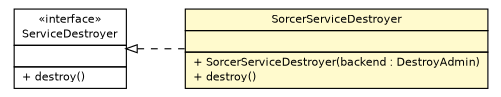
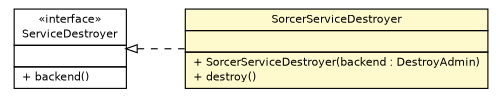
  digraph {
    nodesep=0.25
    ranksep=0.5
    rankdir=LR
    node [fontcolor=black fontname=Helvetica fontsize=10.0 shape=plaintext]
-   n1 [label=<<table title="sorcer.boot.destroy.ServiceDestroyer" border="0" cellborder="1" cellspacing="0" cellpadding="2" port="p" href="./ServiceDestroyer.html"> 		<tr><td><table border="0" cellspacing="0" cellpadding="1"> <tr><td align="center" balign="center"> &#171;interface&#187; </td></tr> <tr><td align="center" balign="center"> ServiceDestroyer </td></tr> 		</table></td></tr> 		<tr><td><table border="0" cellspacing="0" cellpadding="1"> <tr><td align="left" balign="left">  </td></tr> 		</table></td></tr> 		<tr><td><table border="0" cellspacing="0" cellpadding="1"> <tr><td align="left" balign="left"> + destroy() </td></tr> 		</table></td></tr> 		</table>>]
+   n1 [label=<<table title="sorcer.boot.destroy.ServiceDestroyer" border="0" cellborder="1" cellspacing="0" cellpadding="2" port="p" href="./ServiceDestroyer.html"> 		<tr><td><table border="0" cellspacing="0" cellpadding="1"> <tr><td align="center" balign="center"> &#171;interface&#187; </td></tr> <tr><td align="center" balign="center"> ServiceDestroyer </td></tr> 		</table></td></tr> 		<tr><td><table border="0" cellspacing="0" cellpadding="1"> <tr><td align="left" balign="left">  </td></tr> 		</table></td></tr> 		<tr><td><table border="0" cellspacing="0" cellpadding="1"> <tr><td align="left" balign="left"> + backend() </td></tr> 		</table></td></tr> 		</table>>]
    n2 [label=<<table title="sorcer.boot.destroy.SorcerServiceDestroyer" border="0" cellborder="1" cellspacing="0" cellpadding="2" port="p" bgcolor="lemonChiffon" href="./SorcerServiceDestroyer.html"> 		<tr><td><table border="0" cellspacing="0" cellpadding="1"> <tr><td align="center" balign="center"> SorcerServiceDestroyer </td></tr> 		</table></td></tr> 		<tr><td><table border="0" cellspacing="0" cellpadding="1"> <tr><td align="left" balign="left">  </td></tr> 		</table></td></tr> 		<tr><td><table border="0" cellspacing="0" cellpadding="1"> <tr><td align="left" balign="left"> + SorcerServiceDestroyer(backend : DestroyAdmin) </td></tr> <tr><td align="left" balign="left"> + destroy() </td></tr> 		</table></td></tr> 		</table>>]
    n1 -> n2 [arrowtail=empty dir=back fontname=Helvetica fontsize=10 headport=p labelfontname=Helvetica labelfontsize=10 style=dashed tailport=p]
  }
